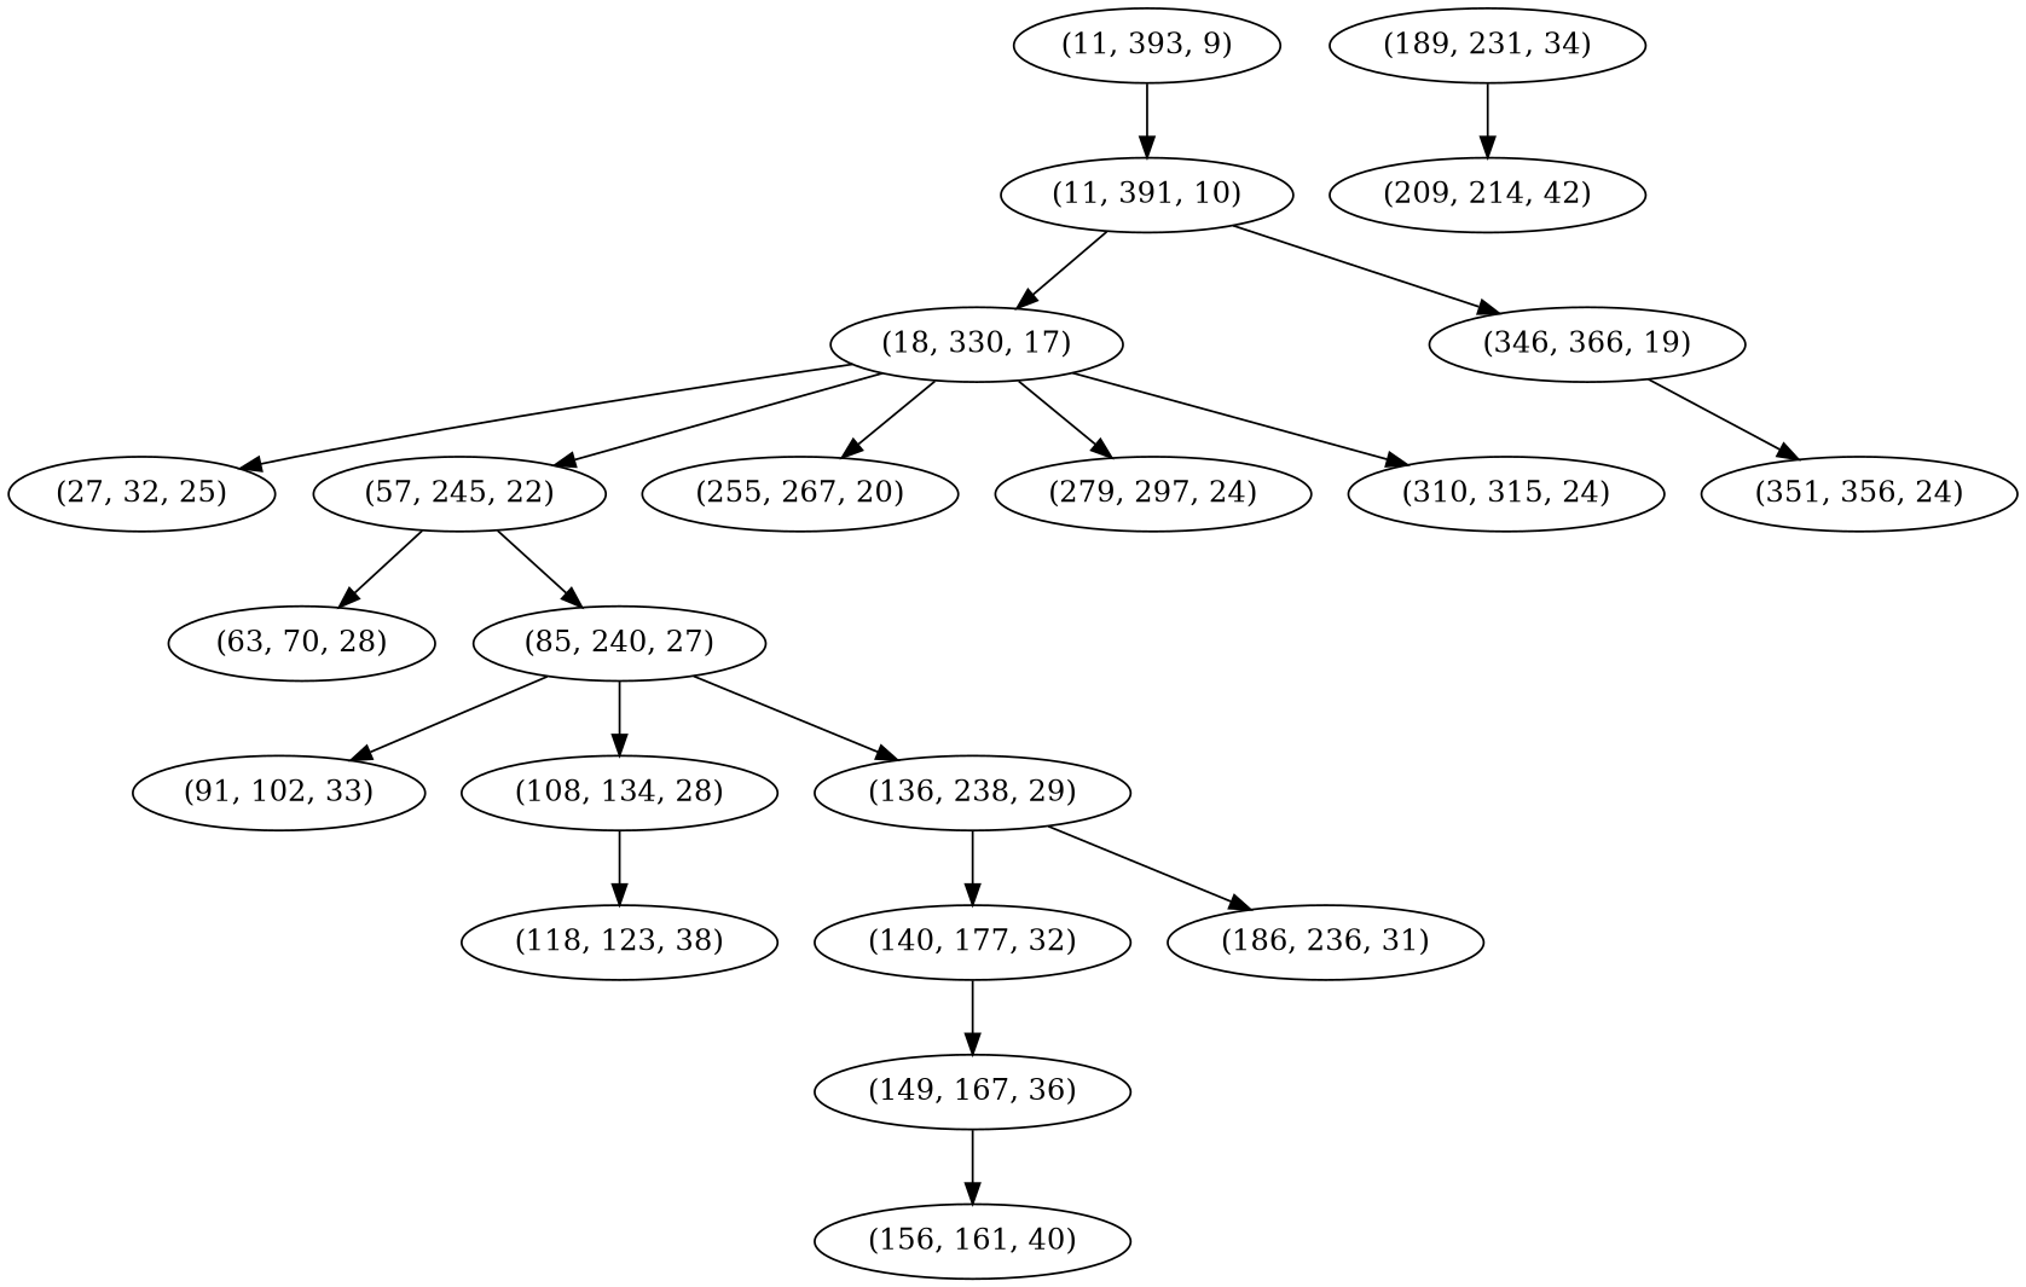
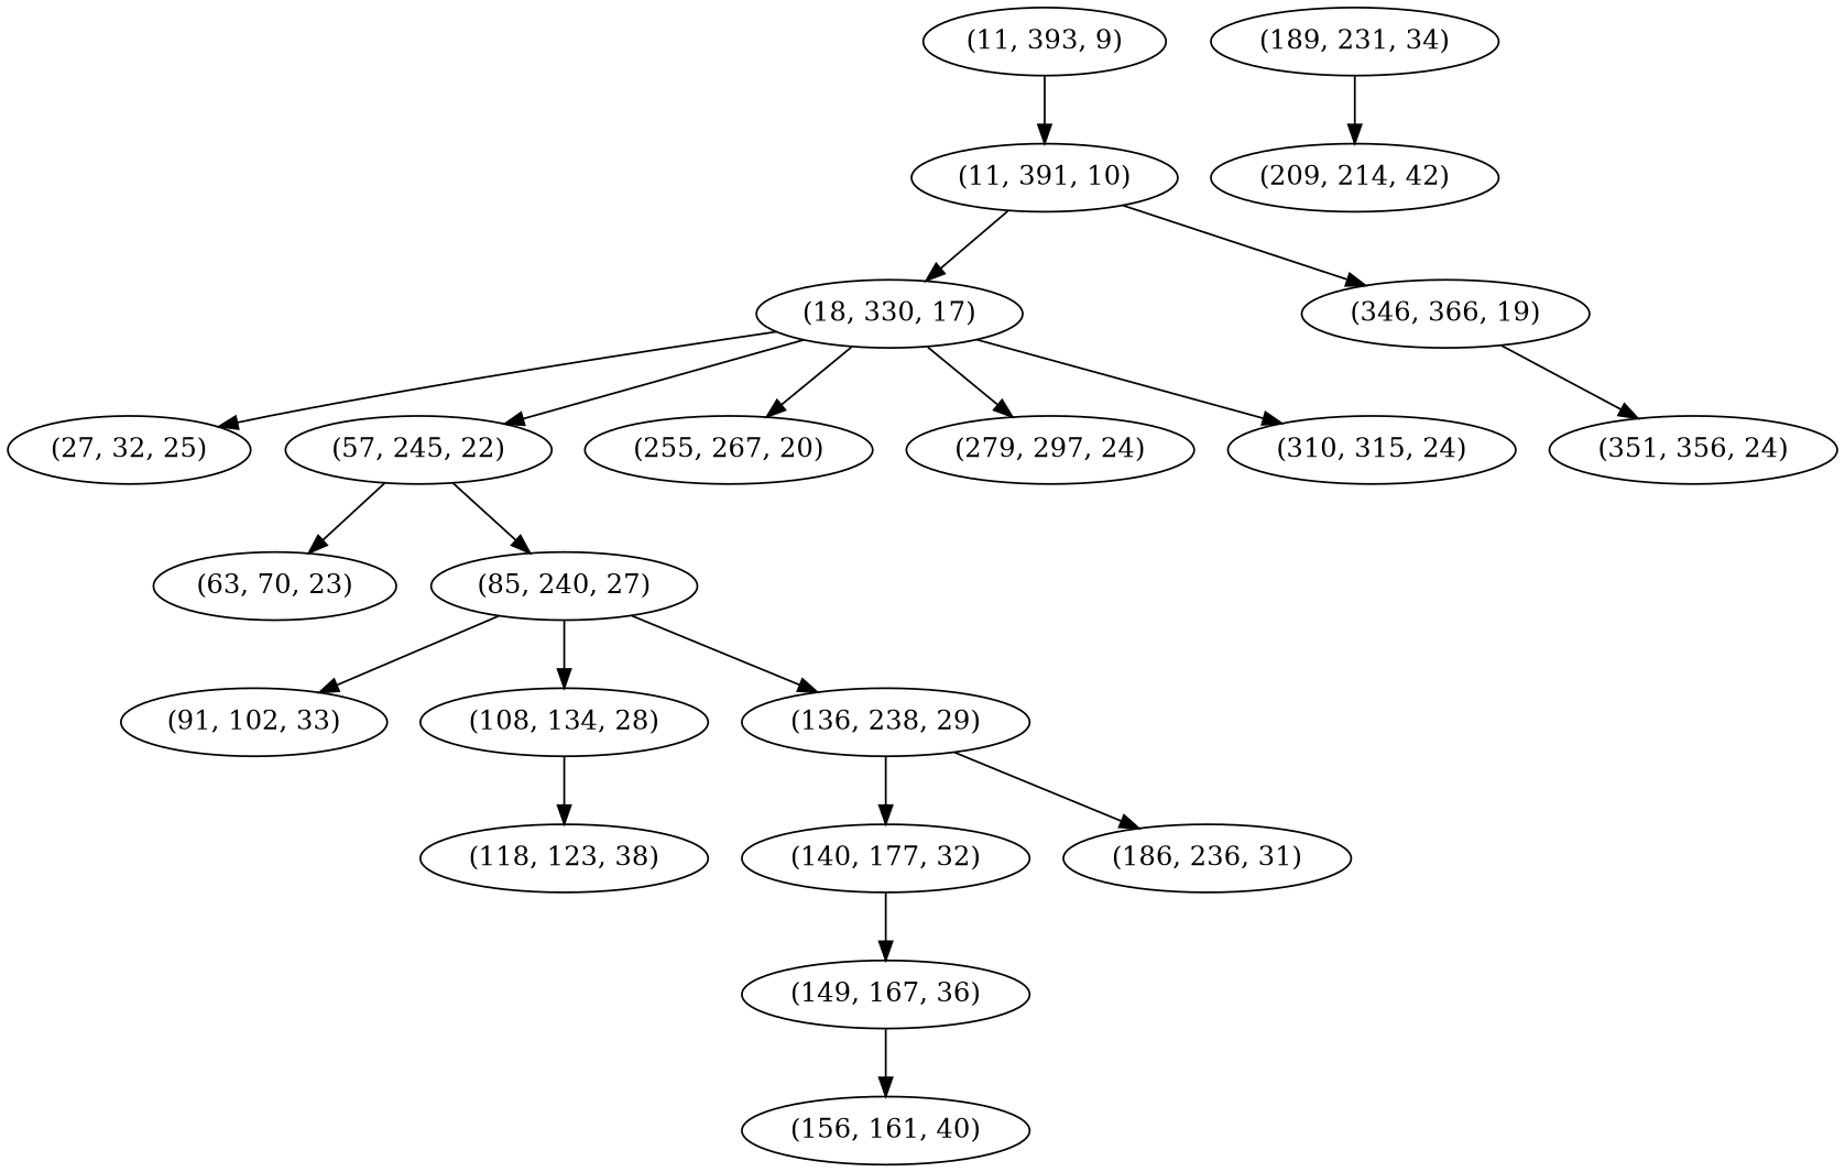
  digraph {
    n1 [label="(11, 393, 9)"]
    "(11, 391, 10)"
    "(18, 330, 17)"
    "(346, 366, 19)"
    "(27, 32, 25)"
    "(57, 245, 22)"
    "(255, 267, 20)"
    "(279, 297, 24)"
    "(310, 315, 24)"
    "(351, 356, 24)"
-   "(63, 70, 28)"
+   "(63, 70, 28)" [label="(63, 70, 23)"]
    "(85, 240, 27)"
    "(91, 102, 33)"
    "(108, 134, 28)"
    "(136, 238, 29)"
    "(118, 123, 38)"
    "(140, 177, 32)"
    "(186, 236, 31)"
    "(149, 167, 36)"
    "(156, 161, 40)"
    "(189, 231, 34)"
    "(209, 214, 42)"
    n1 -> "(11, 391, 10)"
    "(11, 391, 10)" -> "(18, 330, 17)"
    "(11, 391, 10)" -> "(346, 366, 19)"
    "(18, 330, 17)" -> "(27, 32, 25)"
    "(18, 330, 17)" -> "(57, 245, 22)"
    "(18, 330, 17)" -> "(255, 267, 20)"
    "(18, 330, 17)" -> "(279, 297, 24)"
    "(18, 330, 17)" -> "(310, 315, 24)"
    "(346, 366, 19)" -> "(351, 356, 24)"
    "(57, 245, 22)" -> "(63, 70, 28)"
    "(57, 245, 22)" -> "(85, 240, 27)"
    "(85, 240, 27)" -> "(91, 102, 33)"
    "(85, 240, 27)" -> "(108, 134, 28)"
    "(85, 240, 27)" -> "(136, 238, 29)"
    "(108, 134, 28)" -> "(118, 123, 38)"
    "(136, 238, 29)" -> "(140, 177, 32)"
    "(136, 238, 29)" -> "(186, 236, 31)"
    "(140, 177, 32)" -> "(149, 167, 36)"
    "(149, 167, 36)" -> "(156, 161, 40)"
    "(189, 231, 34)" -> "(209, 214, 42)"
  }
